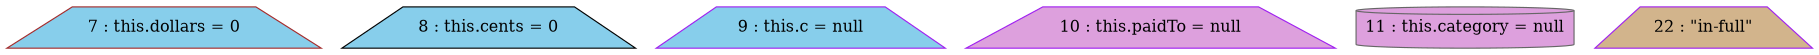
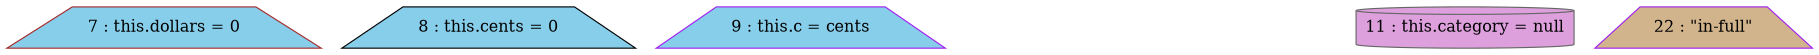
  digraph {
    node [style=filled fillcolor=skyblue color=purple shape=trapezium]
    "7 : this.dollars = 0" [color=brown]
    "8 : this.cents = 0" [color=black]
-   "9 : this.c = null"
-   "10 : this.paidTo = null" [fillcolor=plum]
+   "9 : this.c = null" [label="9 : this.c = cents"]
    "11 : this.category = null" [fillcolor=plum color=gray40 shape=cylinder]
    "22 : \"in-full\"" [fillcolor=tan]
  }
